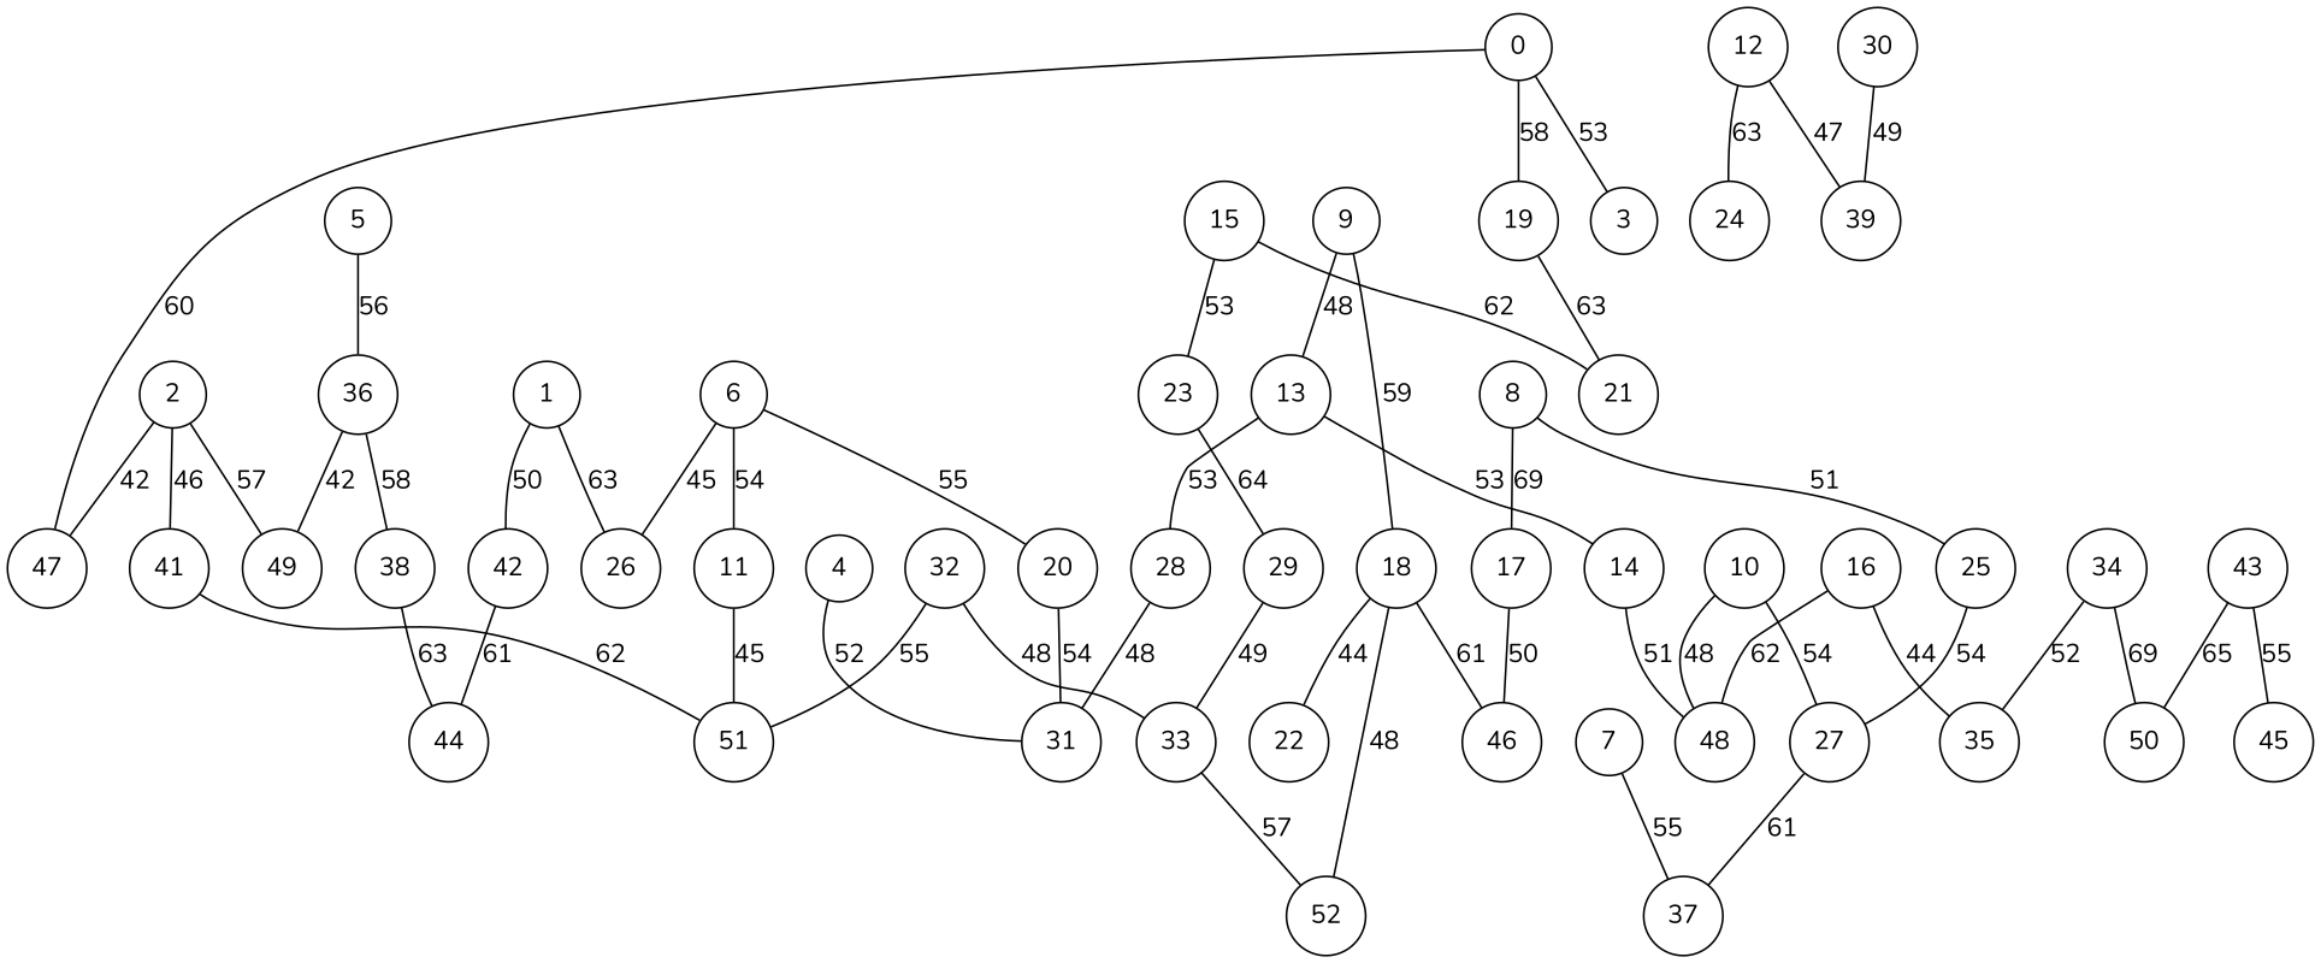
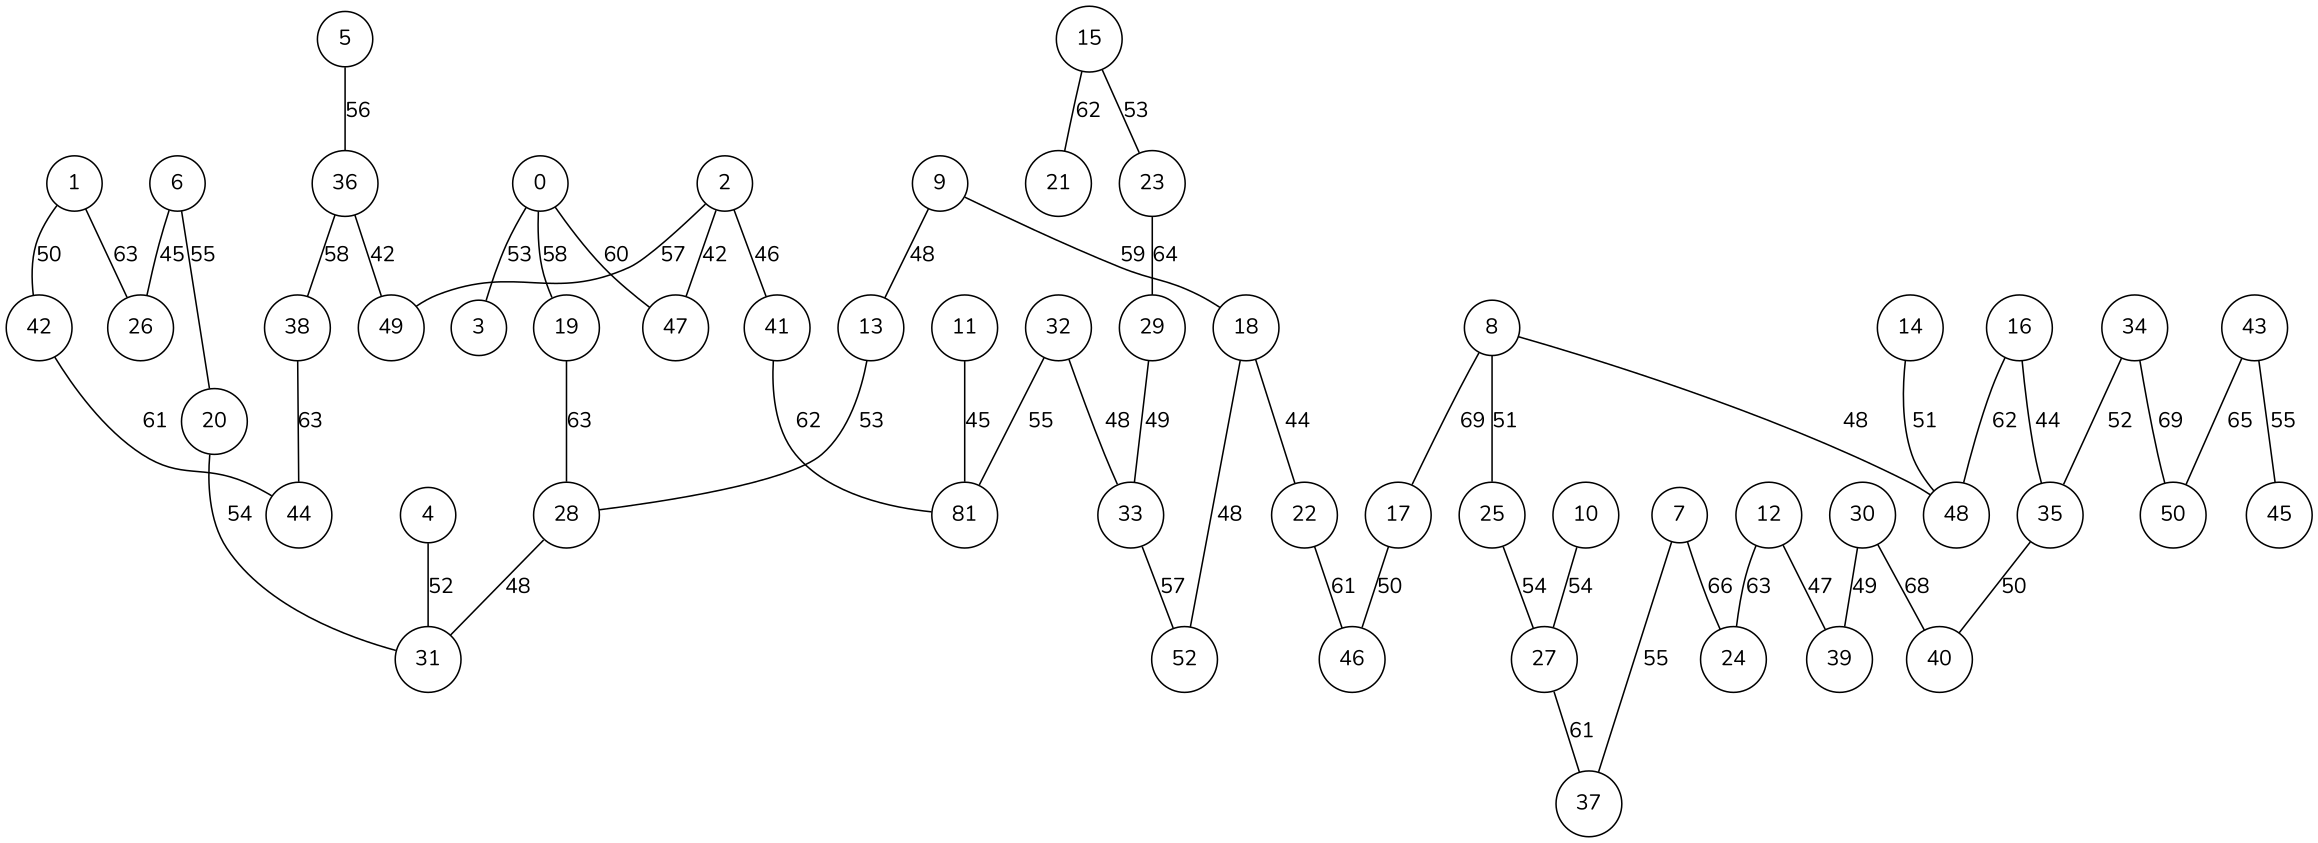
  graph {
    fontname=Nunito
    node [fontname=Nunito shape=circle]
    edge [fontname=Nunito]
    0
    47
    19
    3
    21
    1
    26
    42
    44
    2
    49
    41
-   51
+   51 [label=81]
    4
    31
    5
    36
    38
    6
    11
    20
    7
    37
    24
    8
    25
    17
    27
    46
    9
    13
    18
    14
    28
    52
    22
    48
    10
    12
    39
    15
    23
    29
    33
    16
    35
+   40
    30
    32
    34
    50
    43
    45
    0 -- 47 [label=60]
    0 -- 19 [label=58]
    0 -- 3 [label=53]
-   19 -- 21 [label=63]
+   19 -- 28 [label=63]
    1 -- 26 [label=63]
    1 -- 42 [label=50]
    42 -- 44 [label=61]
    2 -- 47 [label=42]
    2 -- 49 [label=57]
    2 -- 41 [label=46]
    41 -- 51 [label=62]
    4 -- 31 [label=52]
    5 -- 36 [label=56]
    36 -- 49 [label=42]
    36 -- 38 [label=58]
    38 -- 44 [label=63]
    6 -- 26 [label=45]
-   6 -- 11 [label=54]
    6 -- 20 [label=55]
    11 -- 51 [label=45]
    20 -- 31 [label=54]
    7 -- 37 [label=55]
+   7 -- 24 [label=66]
    8 -- 25 [label=51]
    8 -- 17 [label=69]
    25 -- 27 [label=54]
    17 -- 46 [label=50]
    27 -- 37 [label=61]
    9 -- 13 [label=48]
    9 -- 18 [label=59]
-   13 -- 14 [label=53]
    13 -- 28 [label=53]
    18 -- 52 [label=48]
    18 -- 22 [label=44]
    14 -- 48 [label=51]
    28 -- 31 [label=48]
-   18 -- 46 [label=61]
+   22 -- 46 [label=61]
    10 -- 27 [label=54]
-   10 -- 48 [label=48]
+   8 -- 48 [label=48]
    12 -- 24 [label=63]
    12 -- 39 [label=47]
    15 -- 21 [label=62]
    15 -- 23 [label=53]
    23 -- 29 [label=64]
    29 -- 33 [label=49]
    33 -- 52 [label=57]
    16 -- 48 [label=62]
    16 -- 35 [label=44]
+   35 -- 40 [label=50]
    30 -- 39 [label=49]
+   30 -- 40 [label=68]
    32 -- 51 [label=55]
    32 -- 33 [label=48]
    34 -- 35 [label=52]
    34 -- 50 [label=69]
    43 -- 50 [label=65]
    43 -- 45 [label=55]
  }
